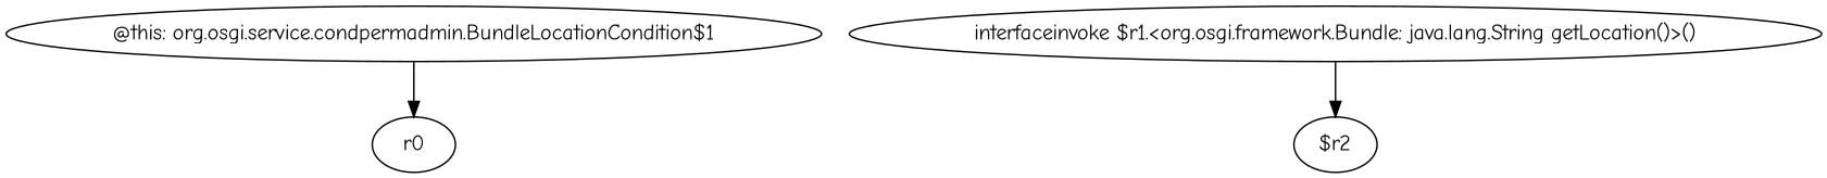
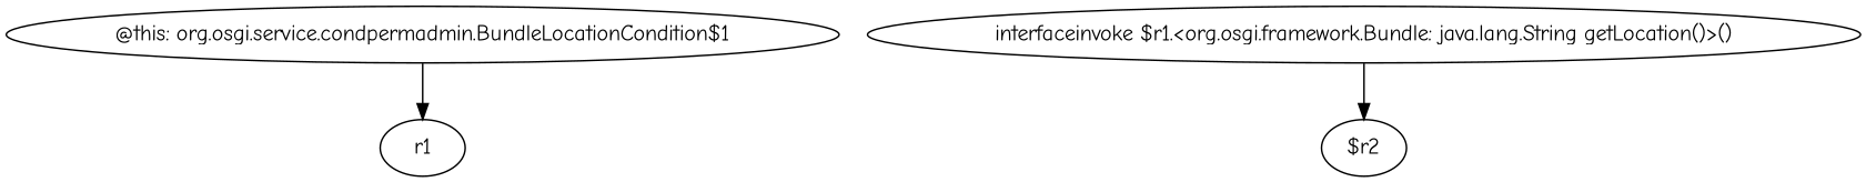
  digraph {
    fontname="Comic Neue"
    node [fontname="Comic Neue"]
    edge [fontname="Comic Neue"]
    n1 [label="@this: org.osgi.service.condpermadmin.BundleLocationCondition$1"]
-   n2 [label=r0]
+   n2 [label=r1]
    n3 [label="interfaceinvoke $r1.<org.osgi.framework.Bundle: java.lang.String getLocation()>()"]
    n4 [label="$r2"]
    n1 -> n2
    n3 -> n4
  }
